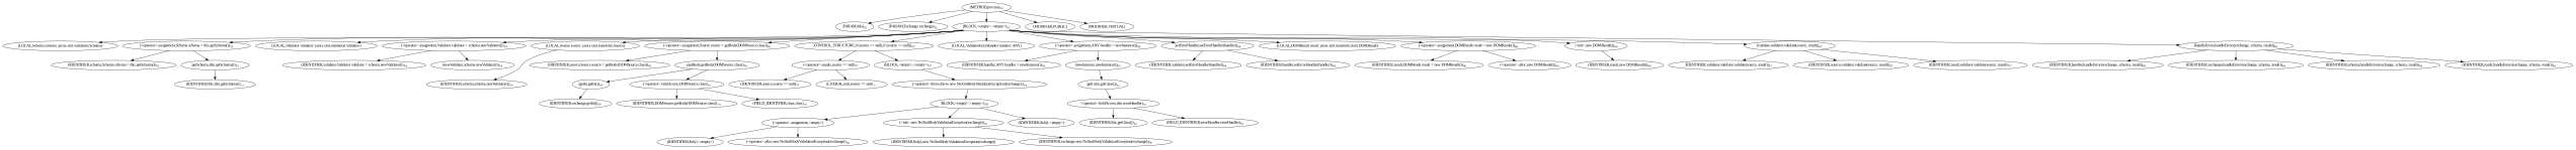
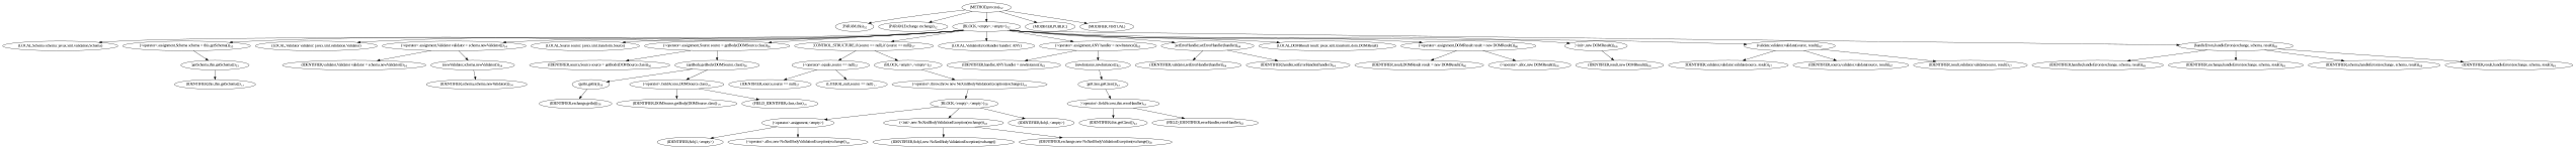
  digraph {
    fontname="Liberation Serif"
    node [fontname="Liberation Serif"]
    edge [fontname="Liberation Serif"]
    n1 [label=<(METHOD,process)<SUB>52</SUB>>]
    n2 [label=<(PARAM,this)<SUB>52</SUB>>]
    n3 [label=<(PARAM,Exchange exchange)<SUB>52</SUB>>]
    n4 [label=<(BLOCK,&lt;empty&gt;,&lt;empty&gt;)<SUB>52</SUB>>]
    n5 [label=<(MODIFIER,PUBLIC)>]
    n6 [label=<(MODIFIER,VIRTUAL)>]
    n7 [label=<(LOCAL,Schema schema: javax.xml.validation.Schema)>]
    n8 [label=<(&lt;operator&gt;.assignment,Schema schema = this.getSchema())<SUB>53</SUB>>]
    n9 [label=<(LOCAL,Validator validator: javax.xml.validation.Validator)>]
    n10 [label=<(&lt;operator&gt;.assignment,Validator validator = schema.newValidator())<SUB>54</SUB>>]
    n11 [label=<(LOCAL,Source source: javax.xml.transform.Source)>]
    n12 [label=<(&lt;operator&gt;.assignment,Source source = getBody(DOMSource.class))<SUB>56</SUB>>]
    n13 [label=<(CONTROL_STRUCTURE,if (source == null),if (source == null))<SUB>57</SUB>>]
    n14 [label=<(LOCAL,ValidatorErrorHandler handler: ANY)>]
    n15 [label=<(&lt;operator&gt;.assignment,ANY handler = newInstance())<SUB>63</SUB>>]
    n16 [label=<(setErrorHandler,setErrorHandler(handler))<SUB>64</SUB>>]
    n17 [label=<(LOCAL,DOMResult result: javax.xml.transform.dom.DOMResult)>]
    n18 [label=<(&lt;operator&gt;.assignment,DOMResult result = new DOMResult())<SUB>66</SUB>>]
    n19 [label=<(&lt;init&gt;,new DOMResult())<SUB>66</SUB>>]
    n20 [label=<(validate,validator.validate(source, result))<SUB>67</SUB>>]
    n21 [label=<(handleErrors,handleErrors(exchange, schema, result))<SUB>69</SUB>>]
-   n22 [label=<(IDENTIFIER,schema,Schema schema = this.getSchema())<SUB>53</SUB>>]
    n23 [label=<(getSchema,this.getSchema())<SUB>53</SUB>>]
    n24 [label=<(IDENTIFIER,validator,Validator validator = schema.newValidator())<SUB>54</SUB>>]
    n25 [label=<(newValidator,schema.newValidator())<SUB>54</SUB>>]
    n26 [label=<(IDENTIFIER,source,Source source = getBody(DOMSource.class))<SUB>56</SUB>>]
    n27 [label=<(getBody,getBody(DOMSource.class))<SUB>56</SUB>>]
    n28 [label=<(&lt;operator&gt;.equals,source == null)<SUB>57</SUB>>]
    n29 [label=<(BLOCK,&lt;empty&gt;,&lt;empty&gt;)<SUB>57</SUB>>]
    n30 [label=<(IDENTIFIER,handler,ANY handler = newInstance())<SUB>63</SUB>>]
    n31 [label=<(newInstance,newInstance())<SUB>63</SUB>>]
    n32 [label=<(IDENTIFIER,validator,setErrorHandler(handler))<SUB>64</SUB>>]
    n33 [label=<(IDENTIFIER,handler,setErrorHandler(handler))<SUB>64</SUB>>]
    n34 [label=<(IDENTIFIER,result,DOMResult result = new DOMResult())<SUB>66</SUB>>]
    n35 [label=<(&lt;operator&gt;.alloc,new DOMResult())<SUB>66</SUB>>]
    n36 [label=<(IDENTIFIER,result,new DOMResult())<SUB>66</SUB>>]
    n37 [label=<(IDENTIFIER,validator,validator.validate(source, result))<SUB>67</SUB>>]
    n38 [label=<(IDENTIFIER,source,validator.validate(source, result))<SUB>67</SUB>>]
    n39 [label=<(IDENTIFIER,result,validator.validate(source, result))<SUB>67</SUB>>]
    n40 [label=<(IDENTIFIER,handler,handleErrors(exchange, schema, result))<SUB>69</SUB>>]
    n41 [label=<(IDENTIFIER,exchange,handleErrors(exchange, schema, result))<SUB>69</SUB>>]
    n42 [label=<(IDENTIFIER,schema,handleErrors(exchange, schema, result))<SUB>69</SUB>>]
    n43 [label=<(IDENTIFIER,result,handleErrors(exchange, schema, result))<SUB>69</SUB>>]
    n44 [label=<(IDENTIFIER,this,this.getSchema())<SUB>53</SUB>>]
    n45 [label=<(IDENTIFIER,schema,schema.newValidator())<SUB>54</SUB>>]
    n46 [label=<(getIn,getIn())<SUB>56</SUB>>]
    n47 [label=<(&lt;operator&gt;.fieldAccess,DOMSource.class)<SUB>56</SUB>>]
    n48 [label=<(IDENTIFIER,exchange,getIn())<SUB>56</SUB>>]
    n49 [label=<(IDENTIFIER,DOMSource,getBody(DOMSource.class))<SUB>56</SUB>>]
    n50 [label=<(FIELD_IDENTIFIER,class,class)<SUB>56</SUB>>]
    n51 [label=<(IDENTIFIER,source,source == null)<SUB>57</SUB>>]
    n52 [label=<(LITERAL,null,source == null)<SUB>57</SUB>>]
    n53 [label=<(&lt;operator&gt;.throw,throw new NoXmlBodyValidationException(exchange);)<SUB>58</SUB>>]
    n54 [label=<(BLOCK,&lt;empty&gt;,&lt;empty&gt;)<SUB>58</SUB>>]
    n55 [label=<(&lt;operator&gt;.assignment,&lt;empty&gt;)>]
    n56 [label=<(&lt;init&gt;,new NoXmlBodyValidationException(exchange))<SUB>58</SUB>>]
    n57 [label=<(IDENTIFIER,$obj1,&lt;empty&gt;)>]
    n58 [label=<(IDENTIFIER,$obj1,&lt;empty&gt;)>]
    n59 [label=<(&lt;operator&gt;.alloc,new NoXmlBodyValidationException(exchange))<SUB>58</SUB>>]
    n60 [label=<(IDENTIFIER,$obj1,new NoXmlBodyValidationException(exchange))>]
    n61 [label=<(IDENTIFIER,exchange,new NoXmlBodyValidationException(exchange))<SUB>58</SUB>>]
    n62 [label=<(getClass,getClass())<SUB>63</SUB>>]
    n63 [label=<(&lt;operator&gt;.fieldAccess,this.errorHandler)<SUB>63</SUB>>]
    n64 [label=<(IDENTIFIER,this,getClass())<SUB>63</SUB>>]
    n65 [label=<(FIELD_IDENTIFIER,errorHandler,errorHandler)<SUB>63</SUB>>]
    n1 -> n2
    n1 -> n3
    n1 -> n4
    n1 -> n5
    n1 -> n6
    n4 -> n7
    n4 -> n8
    n4 -> n9
    n4 -> n10
    n4 -> n11
    n4 -> n12
    n4 -> n13
    n4 -> n14
    n4 -> n15
    n4 -> n16
    n4 -> n17
    n4 -> n18
    n4 -> n19
    n4 -> n20
    n4 -> n21
-   n8 -> n22
    n8 -> n23
    n10 -> n24
    n10 -> n25
    n12 -> n26
    n12 -> n27
    n13 -> n28
    n13 -> n29
    n15 -> n30
    n15 -> n31
    n16 -> n32
    n16 -> n33
    n18 -> n34
    n18 -> n35
    n19 -> n36
    n20 -> n37
    n20 -> n38
    n20 -> n39
    n21 -> n40
    n21 -> n41
    n21 -> n42
    n21 -> n43
    n23 -> n44
-   n11 -> n45
+   n25 -> n45
    n27 -> n46
    n27 -> n47
    n28 -> n51
    n28 -> n52
    n29 -> n53
    n31 -> n62
    n46 -> n48
    n47 -> n49
    n47 -> n50
    n53 -> n54
    n54 -> n55
    n54 -> n56
    n54 -> n57
    n55 -> n58
    n55 -> n59
    n56 -> n60
    n56 -> n61
    n62 -> n63
    n63 -> n64
    n63 -> n65
  }
